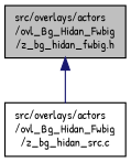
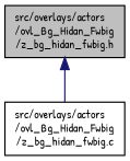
  digraph {
    fontname="Patrick Hand"
    node [color=black fontname="Patrick Hand" fontsize=10 shape=record style=filled]
    n1 [fillcolor=grey75 fontcolor=black height=0.2 label="src/overlays/actors\l/ovl_Bg_Hidan_Fwbig\l/z_bg_hidan_fwbig.h" width=0.4]
-   n2 [fillcolor=white height=0.2 label="src/overlays/actors\l/ovl_Bg_Hidan_Fwbig\l/z_bg_hidan_src.c" width=0.4]
+   n2 [fillcolor=white height=0.2 label="src/overlays/actors\l/ovl_Bg_Hidan_Fwbig\l/z_bg_hidan_fwbig.c" width=0.4]
    n1 -> n2 [color=midnightblue dir=back fontname="Patrick Hand" fontsize=10 labelfontname=Helvetica labelfontsize=10 style=solid]
  }
